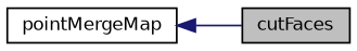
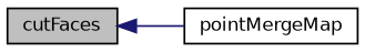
  digraph {
    rankdir=LR
    node [color=black fontname=Helvetica fontsize=10 shape=record]
    n1 [fillcolor=grey75 fontcolor=black height=0.2 label=cutFaces style=filled width=0.4]
    n2 [height=0.2 label=pointMergeMap width=0.4]
-   n2 -> n1 [color=midnightblue dir=back fontname=Helvetica fontsize=10 labelfontname=Helvetica labelfontsize=10 style=solid]
+   n1 -> n2 [color=midnightblue dir=back fontname=Helvetica fontsize=10 labelfontname=Helvetica labelfontsize=10 style=solid]
  }
